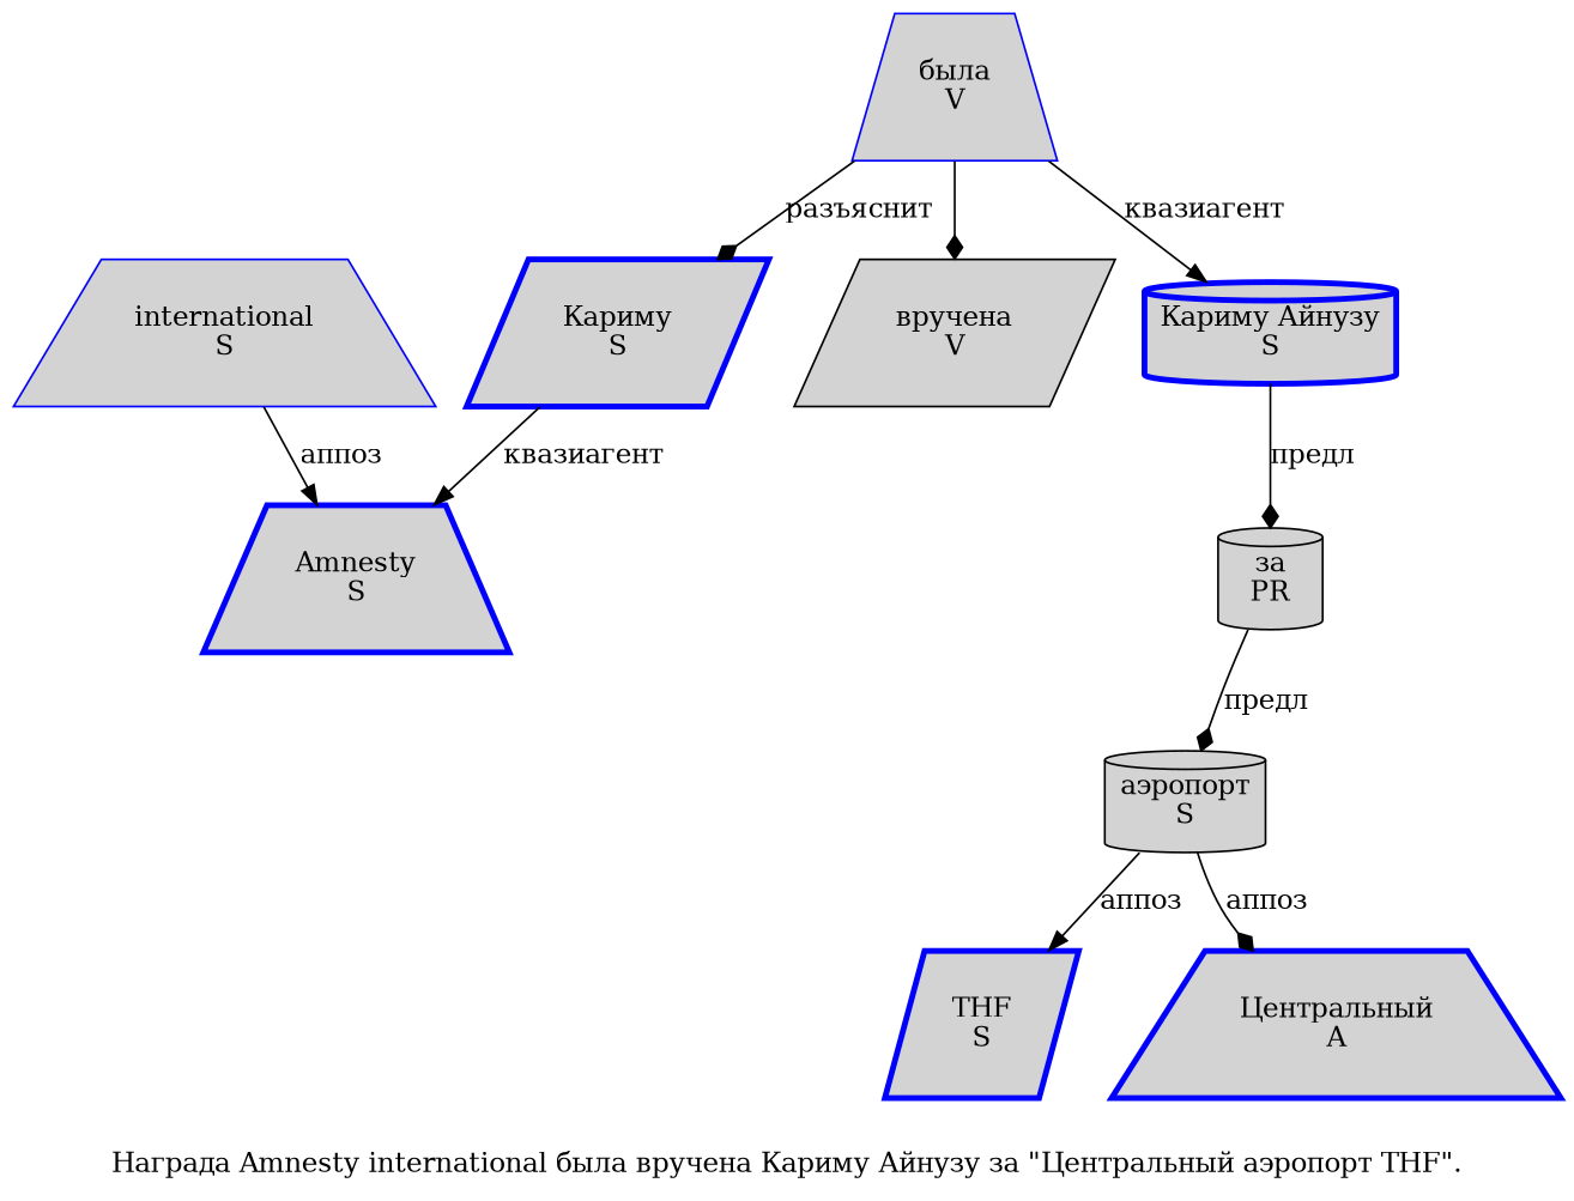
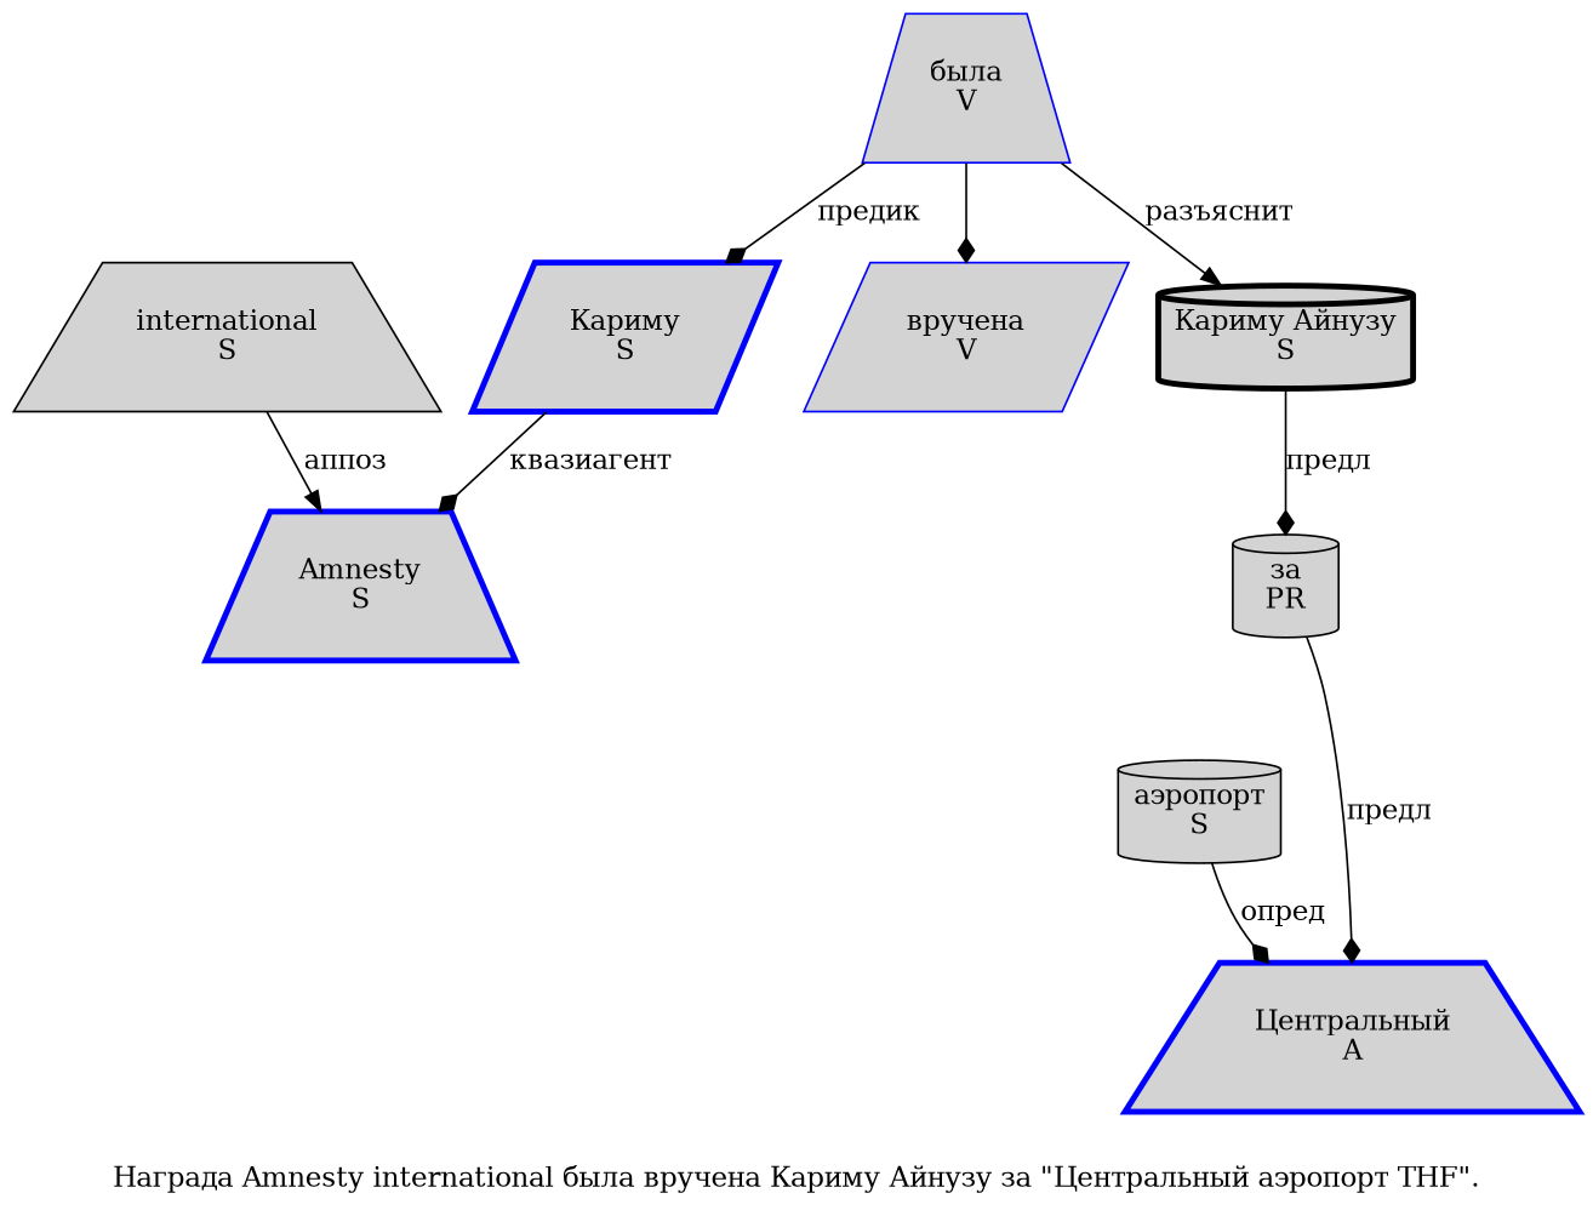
  digraph {
    label="Награда Amnesty international была вручена Кариму Айнузу за \"Центральный аэропорт THF\"."
    node [color=blue fillcolor=lightgray penwidth=3 shape=trapezium style=filled]
    edge [arrowhead=diamond]
    n1 [label="Кариму\nS" shape=parallelogram]
    n2 [label="Amnesty\nS"]
-   n3 [label="international\nS" penwidth=1]
+   n3 [label="international\nS" penwidth=1 color=""]
    n4 [label="была\nV" penwidth=1]
-   n5 [label="вручена\nV" penwidth=1 shape=parallelogram color=""]
-   n6 [label="Кариму Айнузу\nS" shape=cylinder]
+   n5 [label="вручена\nV" penwidth=1 shape=parallelogram]
+   n6 [color=black label="Кариму Айнузу\nS" shape=cylinder]
    n7 [label="за\nPR" penwidth=1 shape=cylinder color=""]
    n8 [label="аэропорт\nS" penwidth=1 shape=cylinder color=""]
    n9 [label="Центральный\nA"]
-   n10 [label="THF\nS" shape=parallelogram]
-   n1 -> n2 [arrowhead=normal label="квазиагент"]
+   n1 -> n2 [label="квазиагент"]
    n3 -> n2 [arrowhead=normal label="аппоз"]
-   n4 -> n1 [label="разъяснит"]
+   n4 -> n1 [label="предик"]
    n4 -> n5
-   n4 -> n6 [arrowhead=normal label="квазиагент"]
+   n4 -> n6 [arrowhead=normal label="разъяснит"]
    n6 -> n7 [label="предл"]
-   n7 -> n8 [label="предл"]
-   n8 -> n9 [label="аппоз"]
-   n8 -> n10 [arrowhead=normal label="аппоз"]
+   n7 -> n9 [label="предл"]
+   n8 -> n9 [label="опред"]
  }
